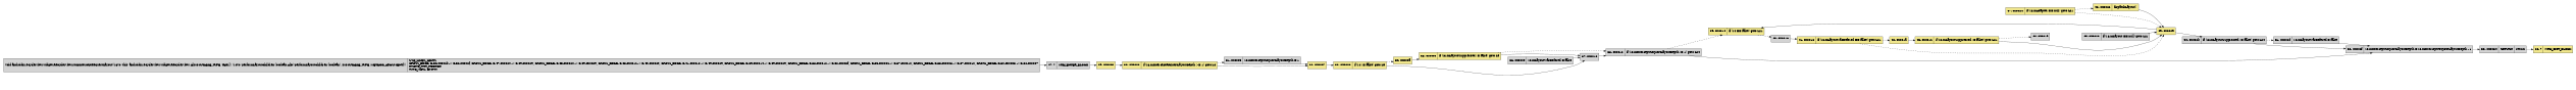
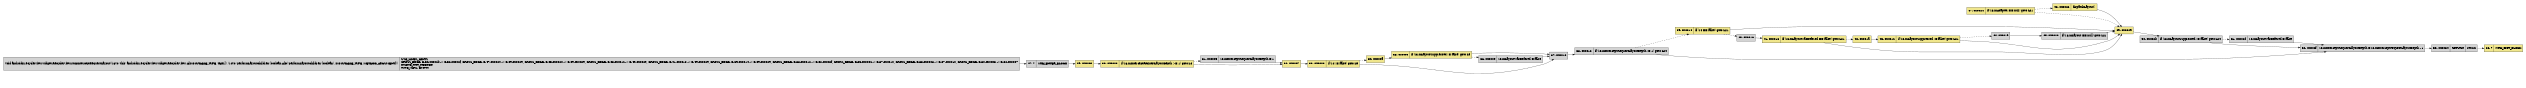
  digraph {
    rankdir=LR
    node [fillcolor=khaki shape=record style=filled]
    n1 [fillcolor=lightgrey label="{27\:\ ?|MTH_ENTER_BLOCK\l}"]
    n2 [label="{29\:\ 0x0000}"]
    n3 [label="{30\:\ 0x0003|if (r3.mInterceptRequestLayoutDepth \>= 1) goto L4\l}"]
    n4 [fillcolor=lightgrey label="{31\:\ 0x0005|r3.mInterceptRequestLayoutDepth = 1\l}"]
    n5 [label="{32\:\ 0x0007}"]
    n6 [label="{33\:\ 0x0008|if (r4 != false) goto L9\l}"]
    n7 [label="{34\:\ 0x000a}"]
    n8 [fillcolor=lightgrey label="{37\:\ 0x0010}"]
    n9 [label="{35\:\ 0x000c|if (r3.mLayoutSuppressed != false) goto L9\l}"]
    n10 [fillcolor=lightgrey label="{38\:\ 0x0012|if (r3.mInterceptRequestLayoutDepth != 1) goto L24\l}"]
    n11 [fillcolor=lightgrey label="{36\:\ 0x000e|r3.mLayoutWasDefered = false\l}"]
    n12 [label="{39\:\ 0x0014|if (r4 == false) goto L21\l}"]
    n13 [fillcolor=lightgrey label="{52\:\ 0x002f|r3.mInterceptRequestLayoutDepth = r3.mInterceptRequestLayoutDepth \- 1\l}"]
    n14 [fillcolor=lightgrey label="{40\:\ 0x0016}"]
    n15 [label="{49\:\ 0x0029}"]
    n16 [fillcolor=lightgrey label="{53\:\ 0x0034|RETURN\l|return\l}"]
    n17 [label="{41\:\ 0x0018|if (r3.mLayoutWasDefered == false) goto L21\l}"]
    n18 [fillcolor=lightgrey label="{50\:\ 0x002b|if (r3.mLayoutSuppressed != false) goto L24\l}"]
    n19 [label="{42\:\ 0x001a}"]
    n20 [label="{43\:\ 0x001c|if (r3.mLayoutSuppressed != false) goto L21\l}"]
    n21 [fillcolor=lightgrey label="{44\:\ 0x001e}"]
    n22 [fillcolor=lightgrey label="{45\:\ 0x0020|if (r3.mLayout == null) goto L21\l}"]
    n23 [label="{47\:\ 0x0024|if (r3.mAdapter == null) goto L21\l}"]
    n24 [label="{48\:\ 0x0026|dispatchLayout()\l}"]
    n25 [fillcolor=lightgrey label="{51\:\ 0x002d|r3.mLayoutWasDefered = false\l}"]
    n26 [label="{28\:\ ?|MTH_EXIT_BLOCK\l}"]
    n27 [fillcolor=lightgrey label="{void androidx.recyclerview.widget.RecyclerView.stopInterceptRequestLayout((r3v0 'this' androidx.recyclerview.widget.RecyclerView A[IMMUTABLE_TYPE, THIS]), (r4v0 'performLayoutChildren' boolean A[D('performLayoutChildren' boolean), IMMUTABLE_TYPE, METHOD_ARGUMENT]))  | USE_LINES_HINTS\lCROSS_EDGE: B:50:0x002b \-\> B:52:0x002f, CROSS_EDGE: B:47:0x0024 \-\> B:49:0x0029, CROSS_EDGE: B:45:0x0020 \-\> B:49:0x0029, CROSS_EDGE: B:43:0x001c \-\> B:49:0x0029, CROSS_EDGE: B:41:0x0018 \-\> B:49:0x0029, CROSS_EDGE: B:39:0x0014 \-\> B:49:0x0029, CROSS_EDGE: B:38:0x0012 \-\> B:52:0x002f, CROSS_EDGE: B:35:0x000c \-\> B:37:0x0010, CROSS_EDGE: B:33:0x0008 \-\> B:37:0x0010, CROSS_EDGE: B:30:0x0003 \-\> B:32:0x0007\lINLINE_NOT_NEEDED\lTYPE_VARS: EMPTY\l}"]
    n1 -> n2
    n2 -> n3
    n3 -> n4 [style=dashed]
    n3 -> n5
    n4 -> n5
    n5 -> n6
    n6 -> n7 [style=dashed]
    n6 -> n8
    n7 -> n9
    n8 -> n10
    n9 -> n8
-   n9 -> n10 [style=dashed]
+   n9 -> n11 [style=dashed]
    n10 -> n12 [style=dashed]
    n10 -> n13
    n11 -> n8
    n12 -> n14 [style=dashed]
-   n15 -> n12
+   n12 -> n15
    n13 -> n16
    n14 -> n17
    n15 -> n18
    n16 -> n26
-   n17 -> n15 [style=dashed]
+   n17 -> n15
    n17 -> n19 [style=dashed]
    n18 -> n13
    n18 -> n25 [style=dashed]
    n19 -> n20
    n20 -> n15
    n20 -> n21 [style=dashed]
+   n21 -> n22
    n22 -> n15
    n23 -> n15 [style=dashed]
    n23 -> n24 [style=dashed]
    n24 -> n15
    n25 -> n13
    n27 -> n1
  }
